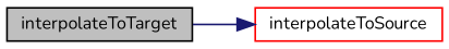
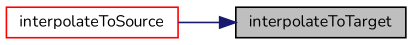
  digraph {
    rankdir=LR
    fontname=Nunito
    node [fontname=Nunito fontsize=10 shape=record]
    n1 [color=black fillcolor=grey75 fontcolor=black height=0.2 label=interpolateToTarget style=filled width=0.4]
    n2 [color=red height=0.2 label=interpolateToSource width=0.4]
-   n1 -> n2 [color=midnightblue fontname=Nunito fontsize=10 labelfontname=FreeSans labelfontsize=10 style=solid]
+   n2 -> n1 [color=midnightblue fontname=Nunito fontsize=10 labelfontname=FreeSans labelfontsize=10 style=solid]
  }
